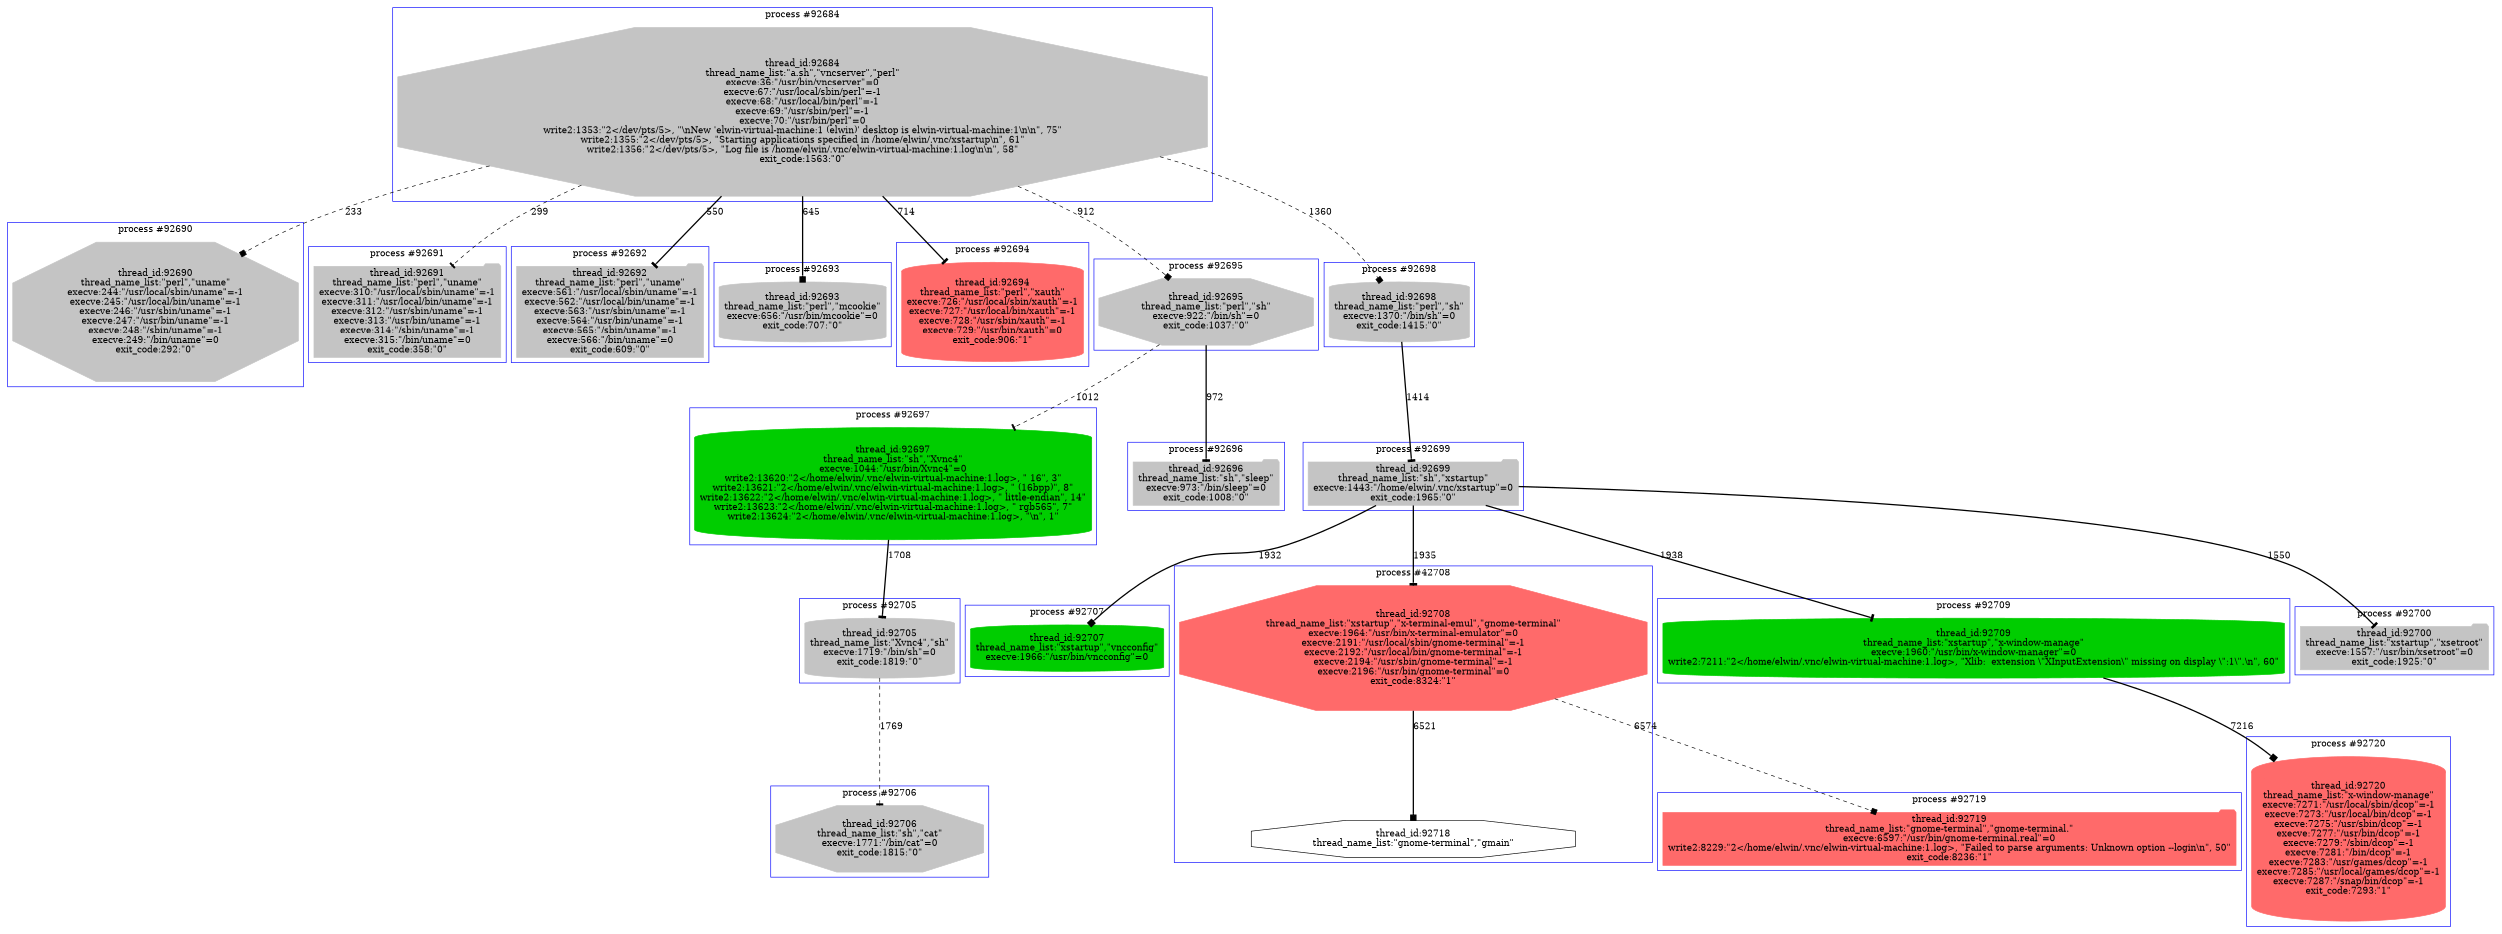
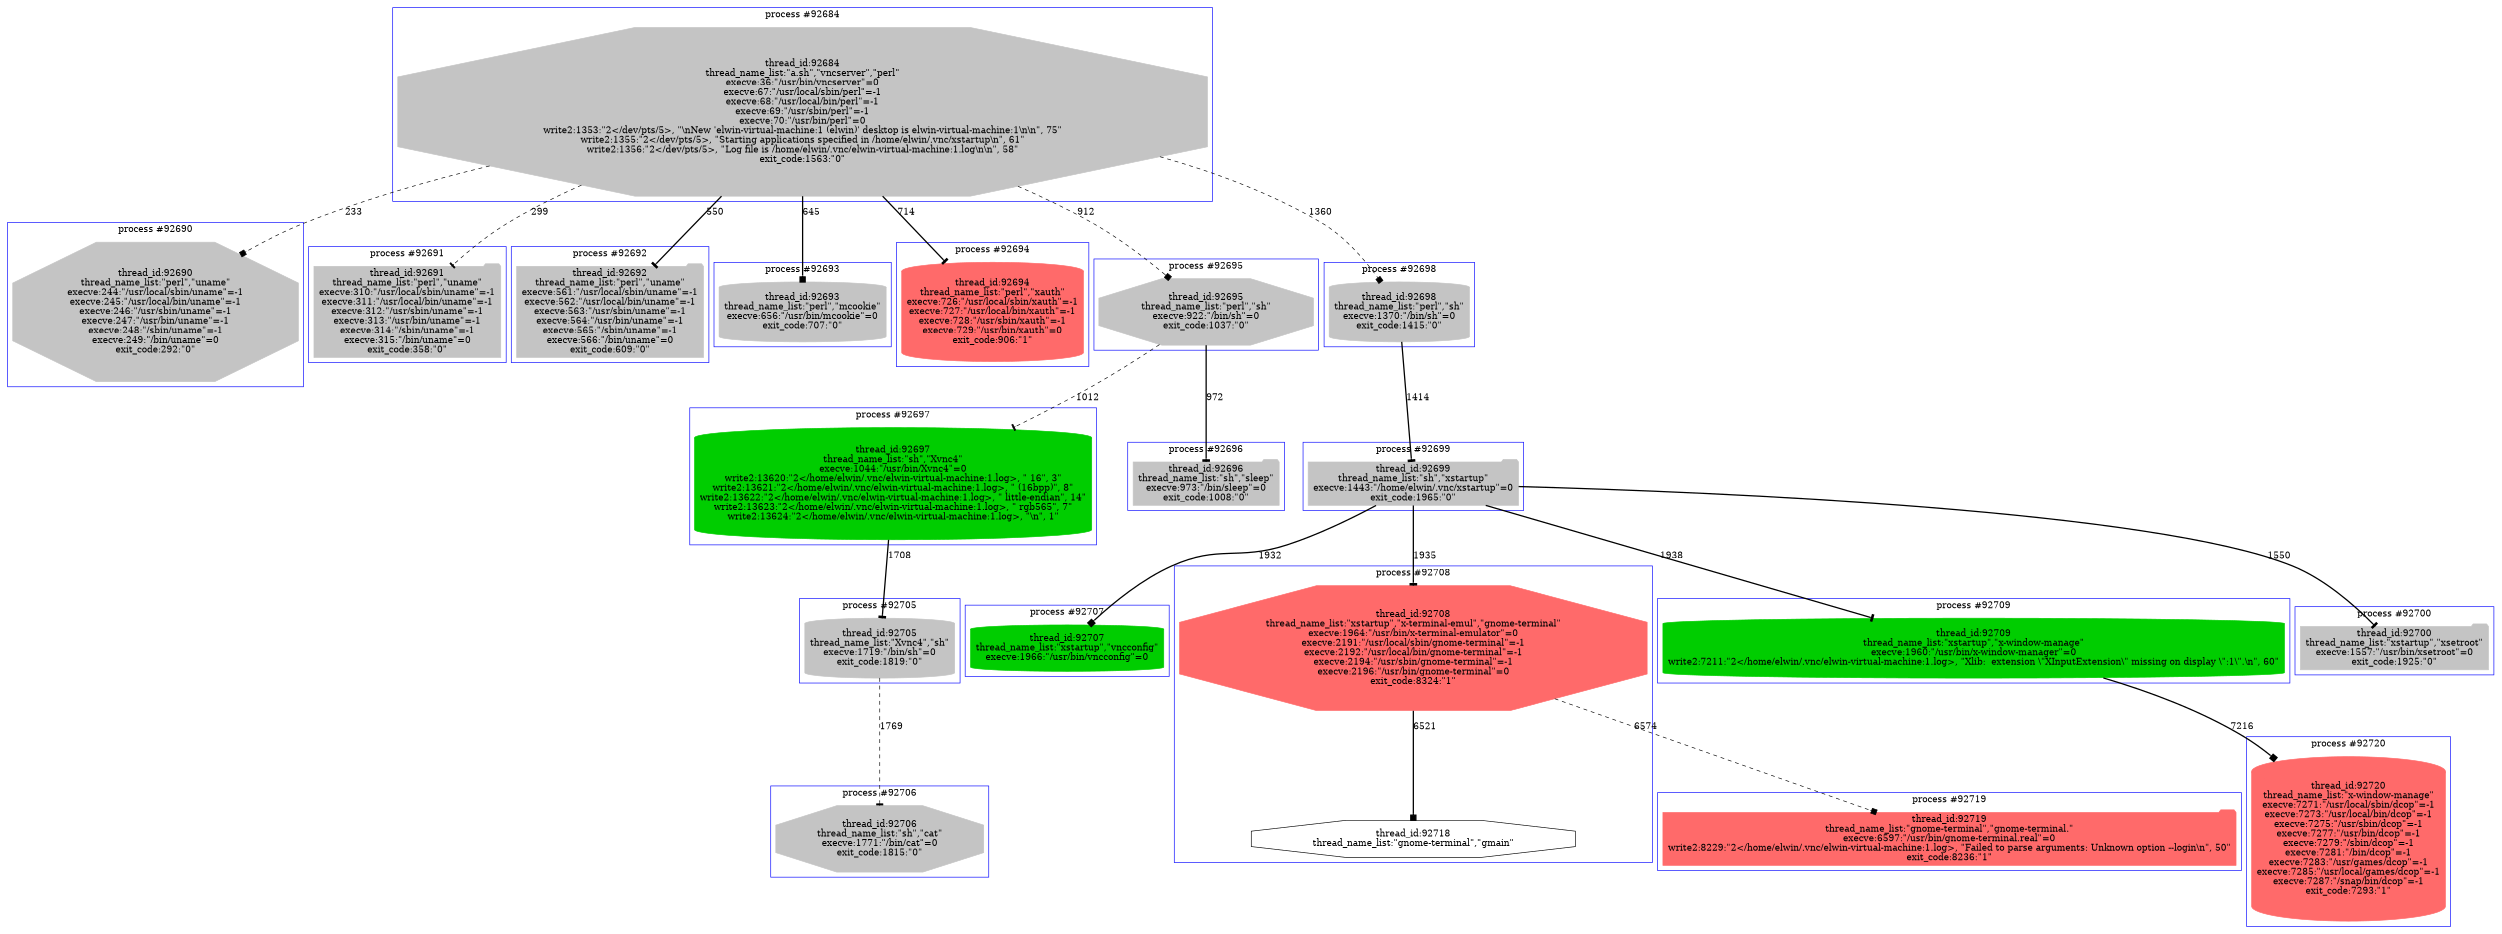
  digraph {
    node [color=grey77 style=filled shape=cylinder]
    edge [style=bold arrowhead=tee]
    n1 [label="thread_id:92684\nthread_name_list:\"a.sh\",\"vncserver\",\"perl\"\nexecve:36:\"/usr/bin/vncserver\"=0\nexecve:67:\"/usr/local/sbin/perl\"=-1\nexecve:68:\"/usr/local/bin/perl\"=-1\nexecve:69:\"/usr/sbin/perl\"=-1\nexecve:70:\"/usr/bin/perl\"=0\nwrite2:1353:\"2</dev/pts/5>, \"\\nNew 'elwin-virtual-machine:1 (elwin)' desktop is elwin-virtual-machine:1\\n\\n\", 75\"\nwrite2:1355:\"2</dev/pts/5>, \"Starting applications specified in /home/elwin/.vnc/xstartup\\n\", 61\"\nwrite2:1356:\"2</dev/pts/5>, \"Log file is /home/elwin/.vnc/elwin-virtual-machine:1.log\\n\\n\", 58\"\nexit_code:1563:\"0\"" shape=octagon]
    n2 [label="thread_id:92690\nthread_name_list:\"perl\",\"uname\"\nexecve:244:\"/usr/local/sbin/uname\"=-1\nexecve:245:\"/usr/local/bin/uname\"=-1\nexecve:246:\"/usr/sbin/uname\"=-1\nexecve:247:\"/usr/bin/uname\"=-1\nexecve:248:\"/sbin/uname\"=-1\nexecve:249:\"/bin/uname\"=0\nexit_code:292:\"0\"" shape=octagon]
    n3 [label="thread_id:92691\nthread_name_list:\"perl\",\"uname\"\nexecve:310:\"/usr/local/sbin/uname\"=-1\nexecve:311:\"/usr/local/bin/uname\"=-1\nexecve:312:\"/usr/sbin/uname\"=-1\nexecve:313:\"/usr/bin/uname\"=-1\nexecve:314:\"/sbin/uname\"=-1\nexecve:315:\"/bin/uname\"=0\nexit_code:358:\"0\"" shape=folder]
    n4 [label="thread_id:92692\nthread_name_list:\"perl\",\"uname\"\nexecve:561:\"/usr/local/sbin/uname\"=-1\nexecve:562:\"/usr/local/bin/uname\"=-1\nexecve:563:\"/usr/sbin/uname\"=-1\nexecve:564:\"/usr/bin/uname\"=-1\nexecve:565:\"/sbin/uname\"=-1\nexecve:566:\"/bin/uname\"=0\nexit_code:609:\"0\"" shape=folder]
    n5 [label="thread_id:92693\nthread_name_list:\"perl\",\"mcookie\"\nexecve:656:\"/usr/bin/mcookie\"=0\nexit_code:707:\"0\""]
    n6 [color=indianred1 label="thread_id:92694\nthread_name_list:\"perl\",\"xauth\"\nexecve:726:\"/usr/local/sbin/xauth\"=-1\nexecve:727:\"/usr/local/bin/xauth\"=-1\nexecve:728:\"/usr/sbin/xauth\"=-1\nexecve:729:\"/usr/bin/xauth\"=0\nexit_code:906:\"1\""]
    n7 [label="thread_id:92695\nthread_name_list:\"perl\",\"sh\"\nexecve:922:\"/bin/sh\"=0\nexit_code:1037:\"0\"" shape=octagon]
    n8 [label="thread_id:92696\nthread_name_list:\"sh\",\"sleep\"\nexecve:973:\"/bin/sleep\"=0\nexit_code:1008:\"0\"" shape=folder]
    n9 [color=green3 label="thread_id:92697\nthread_name_list:\"sh\",\"Xvnc4\"\nexecve:1044:\"/usr/bin/Xvnc4\"=0\nwrite2:13620:\"2</home/elwin/.vnc/elwin-virtual-machine:1.log>, \" 16\", 3\"\nwrite2:13621:\"2</home/elwin/.vnc/elwin-virtual-machine:1.log>, \" (16bpp)\", 8\"\nwrite2:13622:\"2</home/elwin/.vnc/elwin-virtual-machine:1.log>, \" little-endian\", 14\"\nwrite2:13623:\"2</home/elwin/.vnc/elwin-virtual-machine:1.log>, \" rgb565\", 7\"\nwrite2:13624:\"2</home/elwin/.vnc/elwin-virtual-machine:1.log>, \"\\n\", 1\""]
    n10 [label="thread_id:92698\nthread_name_list:\"perl\",\"sh\"\nexecve:1370:\"/bin/sh\"=0\nexit_code:1415:\"0\""]
    n11 [label="thread_id:92699\nthread_name_list:\"sh\",\"xstartup\"\nexecve:1443:\"/home/elwin/.vnc/xstartup\"=0\nexit_code:1965:\"0\"" shape=folder]
    n12 [label="thread_id:92700\nthread_name_list:\"xstartup\",\"xsetroot\"\nexecve:1557:\"/usr/bin/xsetroot\"=0\nexit_code:1925:\"0\"" shape=folder]
    n13 [label="thread_id:92705\nthread_name_list:\"Xvnc4\",\"sh\"\nexecve:1719:\"/bin/sh\"=0\nexit_code:1819:\"0\""]
    n14 [label="thread_id:92706\nthread_name_list:\"sh\",\"cat\"\nexecve:1771:\"/bin/cat\"=0\nexit_code:1815:\"0\"" shape=octagon]
    n15 [color=green3 label="thread_id:92707\nthread_name_list:\"xstartup\",\"vncconfig\"\nexecve:1966:\"/usr/bin/vncconfig\"=0"]
    n16 [color=indianred1 label="thread_id:92708\nthread_name_list:\"xstartup\",\"x-terminal-emul\",\"gnome-terminal\"\nexecve:1964:\"/usr/bin/x-terminal-emulator\"=0\nexecve:2191:\"/usr/local/sbin/gnome-terminal\"=-1\nexecve:2192:\"/usr/local/bin/gnome-terminal\"=-1\nexecve:2194:\"/usr/sbin/gnome-terminal\"=-1\nexecve:2196:\"/usr/bin/gnome-terminal\"=0\nexit_code:8324:\"1\"" shape=octagon]
    n17 [label="thread_id:92718\nthread_name_list:\"gnome-terminal\",\"gmain\"" shape=octagon color="" style=""]
    n18 [color=green3 label="thread_id:92709\nthread_name_list:\"xstartup\",\"x-window-manage\"\nexecve:1960:\"/usr/bin/x-window-manager\"=0\nwrite2:7211:\"2</home/elwin/.vnc/elwin-virtual-machine:1.log>, \"Xlib:  extension \\\"XInputExtension\\\" missing on display \\\":1\\\".\\n\", 60\""]
    n19 [color=indianred1 label="thread_id:92719\nthread_name_list:\"gnome-terminal\",\"gnome-terminal.\"\nexecve:6597:\"/usr/bin/gnome-terminal.real\"=0\nwrite2:8229:\"2</home/elwin/.vnc/elwin-virtual-machine:1.log>, \"Failed to parse arguments: Unknown option --login\\n\", 50\"\nexit_code:8236:\"1\"" shape=folder]
    n20 [color=indianred1 label="thread_id:92720\nthread_name_list:\"x-window-manage\"\nexecve:7271:\"/usr/local/sbin/dcop\"=-1\nexecve:7273:\"/usr/local/bin/dcop\"=-1\nexecve:7275:\"/usr/sbin/dcop\"=-1\nexecve:7277:\"/usr/bin/dcop\"=-1\nexecve:7279:\"/sbin/dcop\"=-1\nexecve:7281:\"/bin/dcop\"=-1\nexecve:7283:\"/usr/games/dcop\"=-1\nexecve:7285:\"/usr/local/games/dcop\"=-1\nexecve:7287:\"/snap/bin/dcop\"=-1\nexit_code:7293:\"1\""]
    subgraph cluster_1 {
      color=blue
      label="process #92684"
      n1
    }
    subgraph cluster_2 {
      color=blue
      label="process #92690"
      n2
    }
    subgraph cluster_3 {
      color=blue
      label="process #92691"
      n3
    }
    subgraph cluster_4 {
      color=blue
      label="process #92692"
      n4
    }
    subgraph cluster_5 {
      color=blue
      label="process #92693"
      n5
    }
    subgraph cluster_6 {
      color=blue
      label="process #92694"
      n6
    }
    subgraph cluster_7 {
      color=blue
      label="process #92695"
      n7
    }
    subgraph cluster_8 {
      color=blue
      label="process #92696"
      n8
    }
    subgraph cluster_9 {
      color=blue
      label="process #92697"
      n9
    }
    subgraph cluster_10 {
      color=blue
      label="process #92698"
      n10
    }
    subgraph cluster_11 {
      color=blue
      label="process #92699"
      n11
    }
    subgraph cluster_12 {
      color=blue
      label="process #92700"
      n12
    }
    subgraph cluster_13 {
      color=blue
      label="process #92705"
      n13
    }
    subgraph cluster_14 {
      color=blue
      label="process #92706"
      n14
    }
    subgraph cluster_15 {
      color=blue
      label="process #92707"
      n15
    }
    subgraph cluster_16 {
      color=blue
-     label="process #42708"
+     label="process #92708"
      n16
      n17
    }
    subgraph cluster_17 {
      color=blue
      label="process #92709"
      n18
    }
    subgraph cluster_18 {
      color=blue
      label="process #92719"
      n19
    }
    subgraph cluster_19 {
      color=blue
      label="process #92720"
      n20
    }
    n1 -> n2 [label=233 style=dashed arrowhead=box]
    n1 -> n3 [label=299 style=dashed]
    n1 -> n4 [label=550]
    n1 -> n5 [label=645 arrowhead=box]
    n1 -> n6 [label=714]
    n1 -> n7 [label=912 style=dashed arrowhead=box]
    n1 -> n10 [label=1360 style=dashed arrowhead=box]
    n7 -> n8 [label=972]
    n7 -> n9 [label=1012 style=dashed]
    n9 -> n13 [label=1708]
    n10 -> n11 [label=1414]
    n11 -> n12 [label=1550]
    n11 -> n15 [label=1932 arrowhead=box]
    n11 -> n16 [label=1935]
    n11 -> n18 [label=1938]
    n13 -> n14 [label=1769 style=dashed]
    n16 -> n17 [label=6521 arrowhead=box]
    n16 -> n19 [label=6574 style=dashed arrowhead=box]
    n18 -> n20 [label=7216 arrowhead=box]
  }
